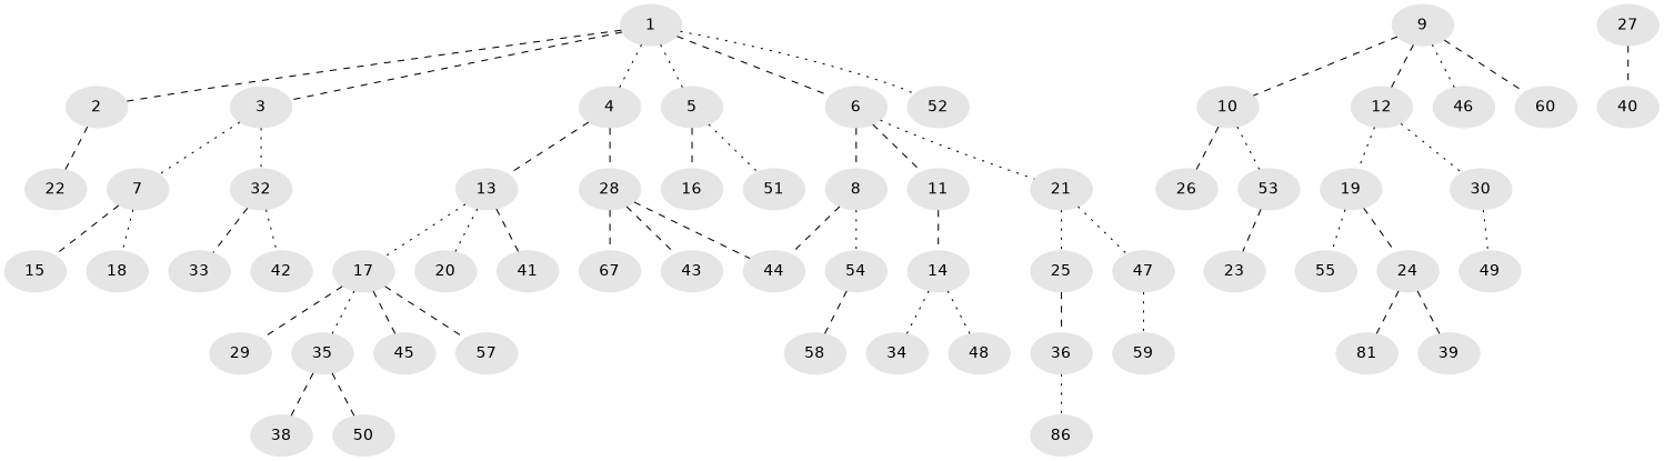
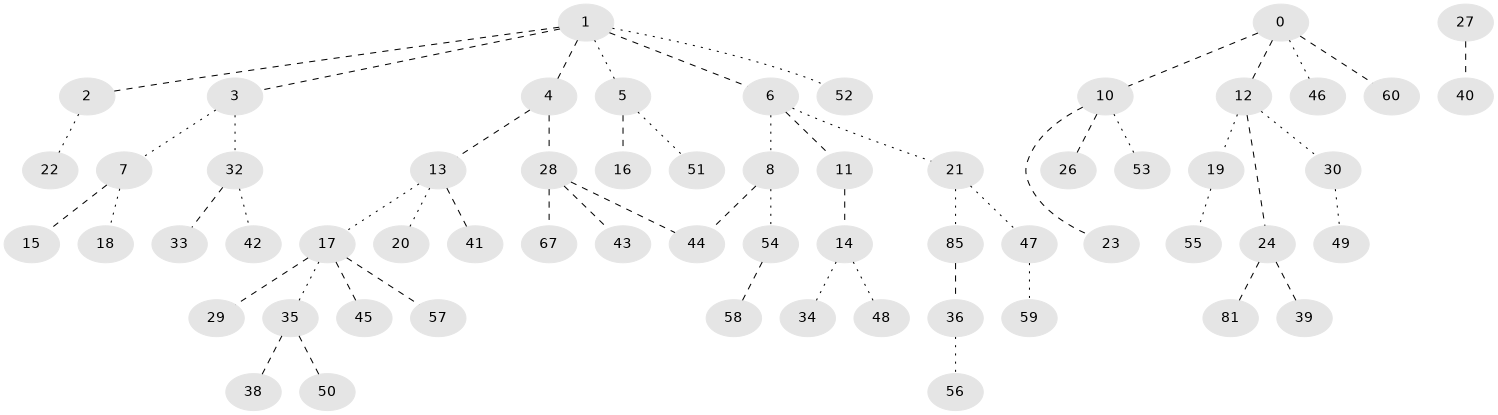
  graph {
    fontname="DejaVu Sans"
    node [color=gray90 fontname="DejaVu Sans" style=filled]
    edge [fontname="DejaVu Sans" style=dashed]
    1
    2
    3
    4
    5
    6
    52
    22
    7
    32
    13
    28
    16
    51
    8
    11
    21
    15
    18
    33
    42
    17
    20
    41
    n25 [label=67]
    43
    44
    54
    14
-   25
+   25 [label=85]
    47
-   9
+   9 [label=0]
    10
    12
    46
    60
    58
    23
    26
    53
    19
    30
    34
    48
    24
    55
    49
    29
    35
    45
    57
    27
    40
    38
    50
    n56 [label=81]
    39
    36
    59
-   56 [label=86]
+   56
    1 -- 2
    1 -- 3
-   1 -- 4 [style=dotted]
+   1 -- 4
    1 -- 5 [style=dotted]
    1 -- 6
    1 -- 52 [style=dotted]
-   2 -- 22
+   2 -- 22 [style=dotted]
    3 -- 7 [style=dotted]
    3 -- 32 [style=dotted]
    4 -- 13
    4 -- 28
    5 -- 16
    5 -- 51 [style=dotted]
-   6 -- 8
+   6 -- 8 [style=dotted]
    6 -- 11
    6 -- 21 [style=dotted]
    7 -- 15
    7 -- 18 [style=dotted]
    32 -- 33
    32 -- 42 [style=dotted]
    13 -- 17 [style=dotted]
    13 -- 20 [style=dotted]
    13 -- 41
    28 -- n25
    28 -- 43
    28 -- 44
    8 -- 44
    8 -- 54 [style=dotted]
    11 -- 14
    21 -- 25 [style=dotted]
    21 -- 47 [style=dotted]
    17 -- 29
    17 -- 35 [style=dotted]
    17 -- 45
    17 -- 57
    54 -- 58
    14 -- 34 [style=dotted]
    14 -- 48 [style=dotted]
    25 -- 36
    47 -- 59 [style=dotted]
    9 -- 10
    9 -- 12
    9 -- 46 [style=dotted]
    9 -- 60
-   53 -- 23
+   10 -- 23
    10 -- 26
    10 -- 53 [style=dotted]
    12 -- 19 [style=dotted]
    12 -- 30 [style=dotted]
-   19 -- 24
+   12 -- 24
    19 -- 55 [style=dotted]
    30 -- 49 [style=dotted]
    24 -- n56
    24 -- 39
    35 -- 38
    35 -- 50
    27 -- 40
    36 -- 56 [style=dotted]
  }
